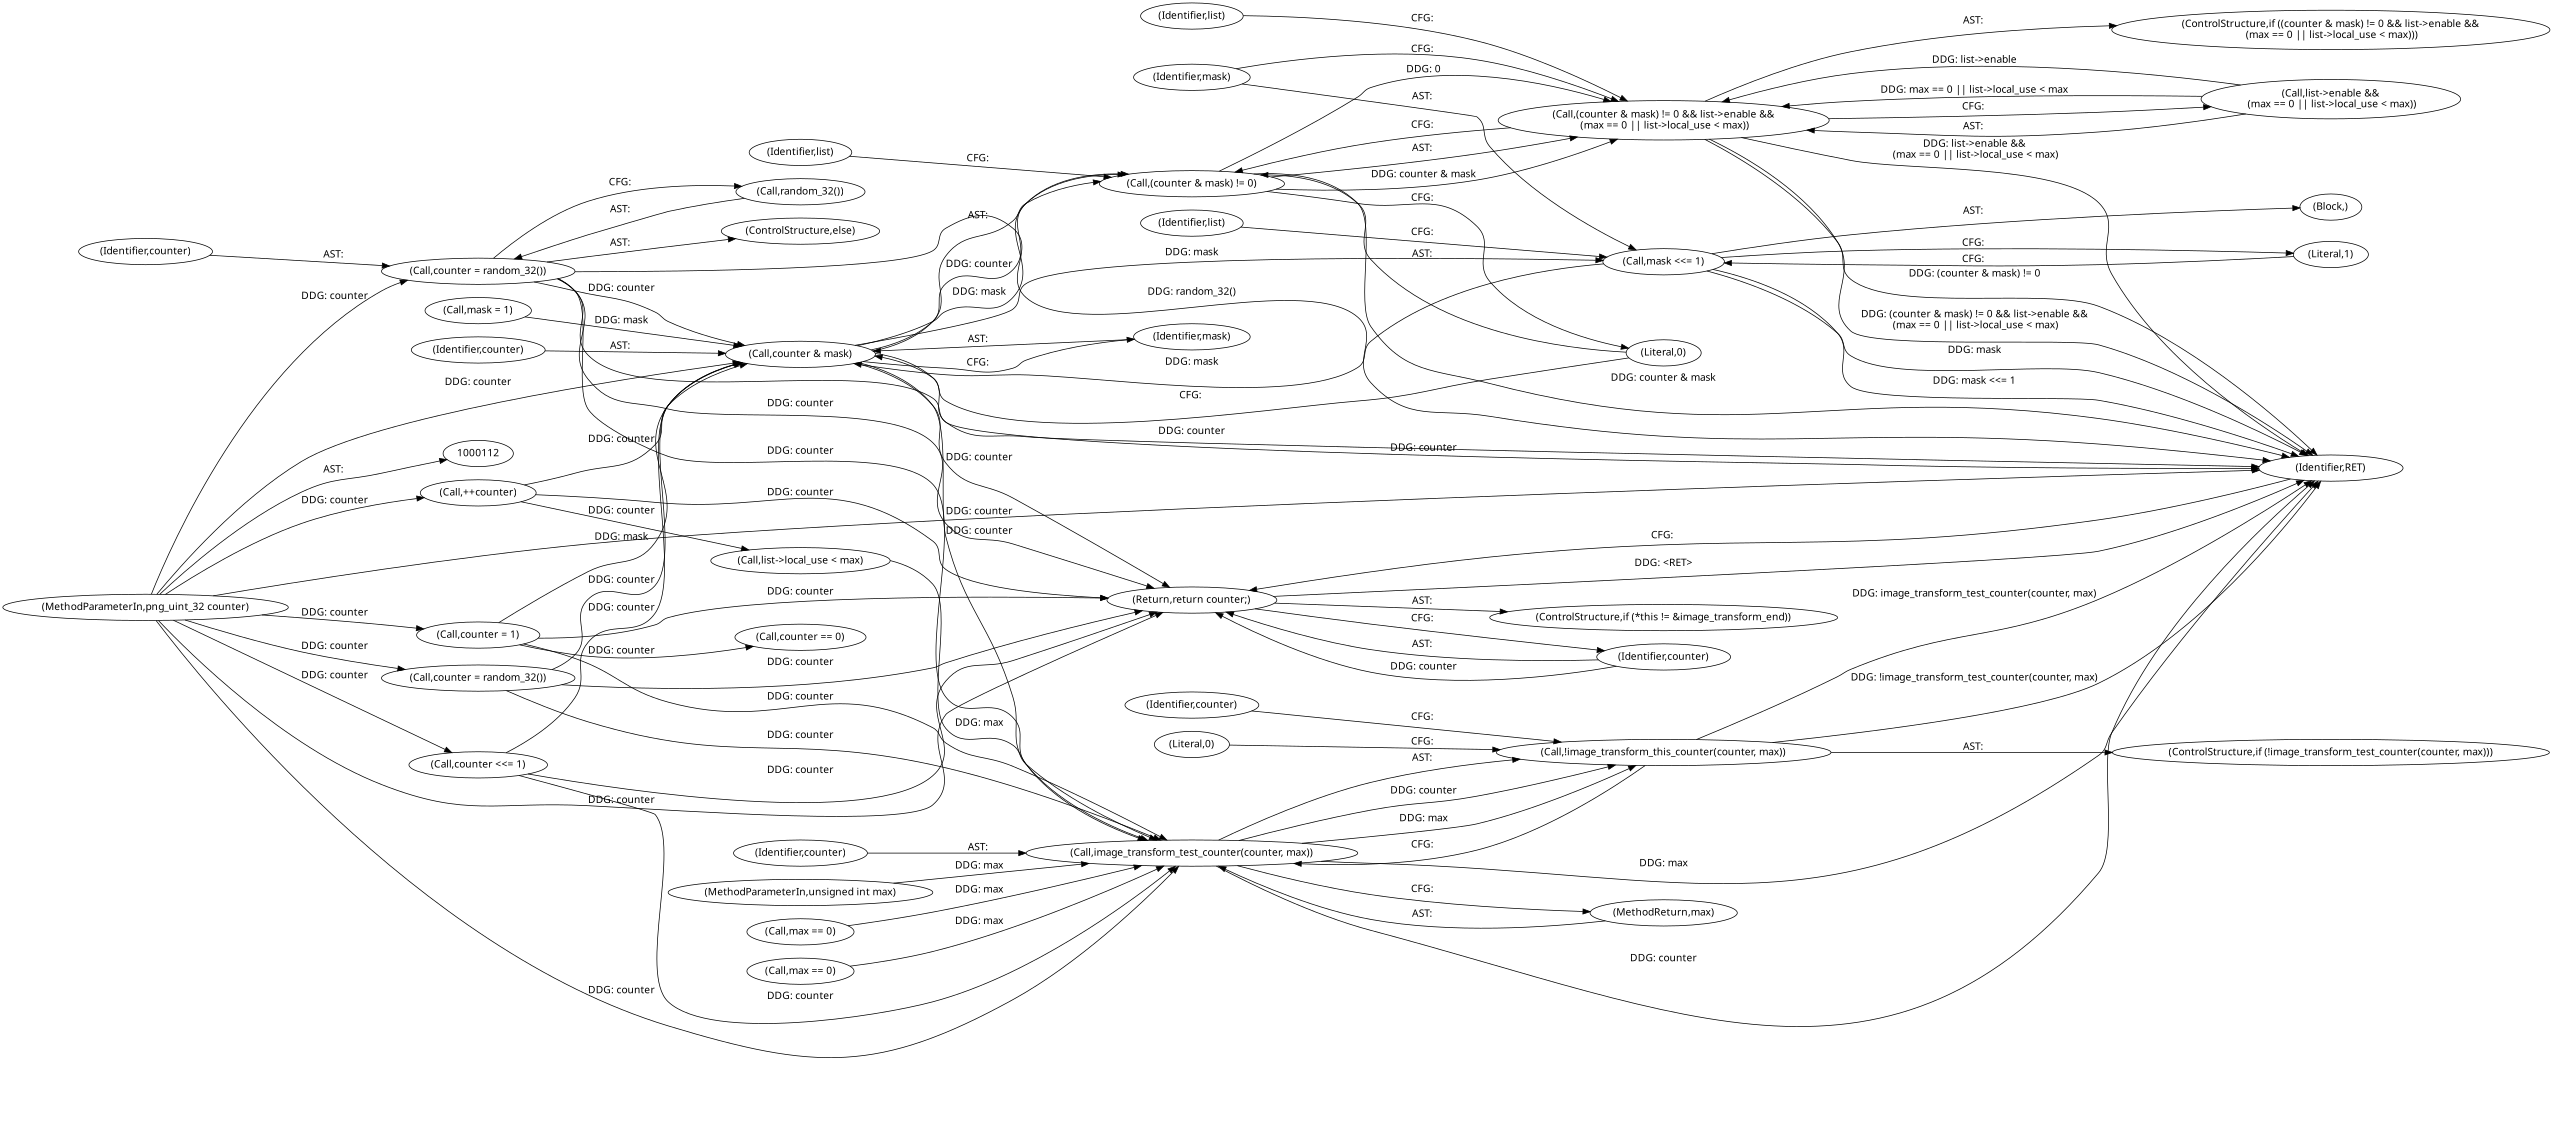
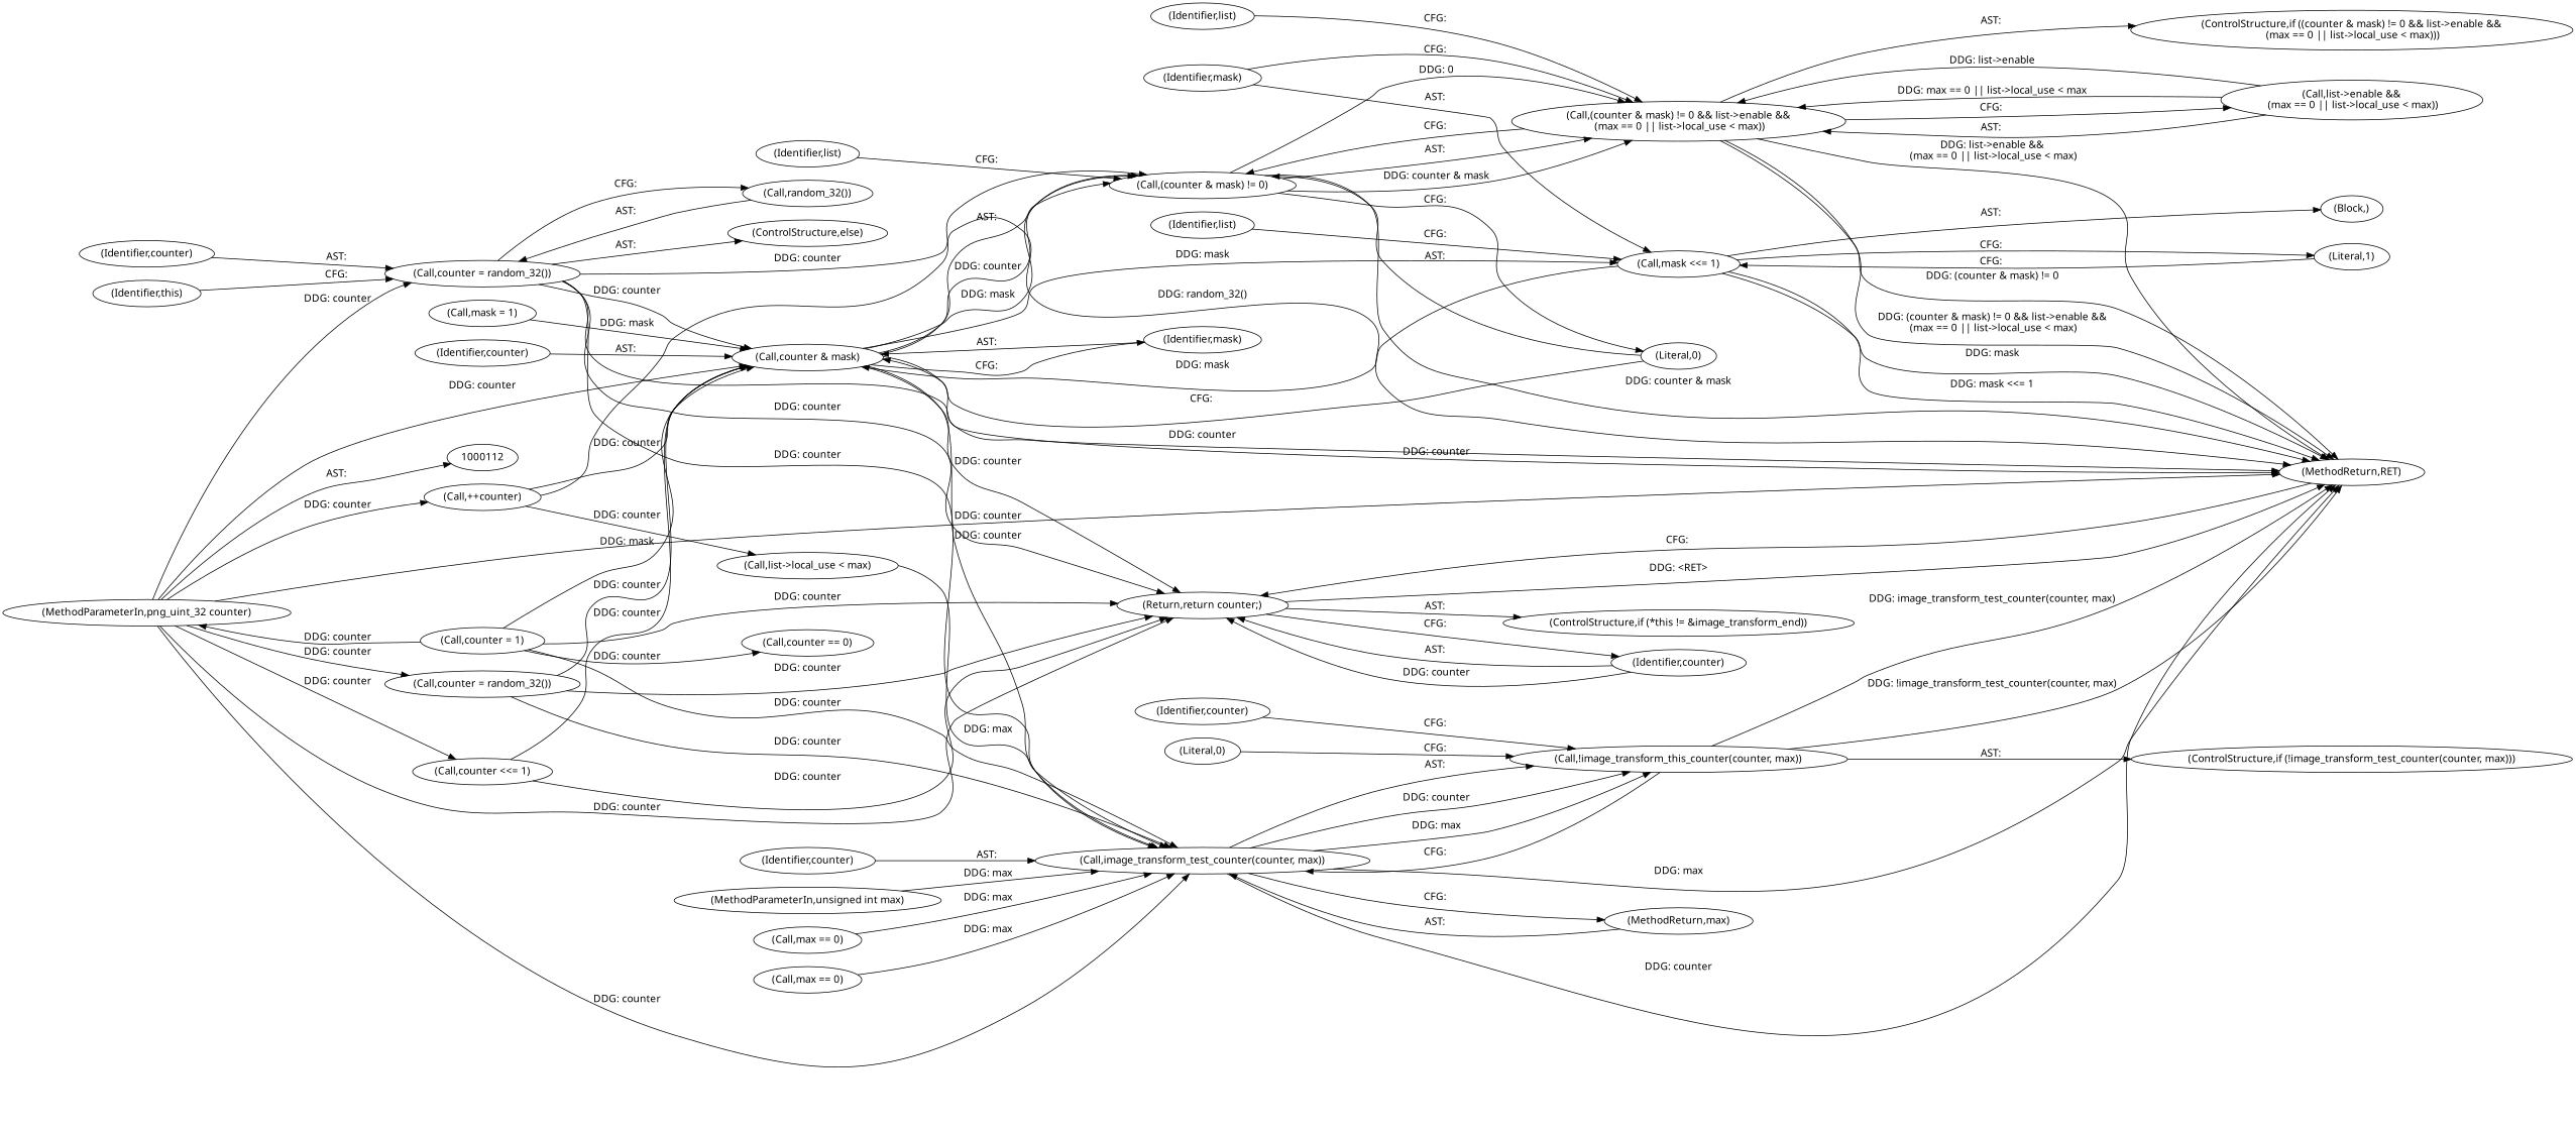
  digraph {
    fontname="Noto Sans"
    rankdir=LR
    node [fontname="Noto Sans"]
    edge [fontname="Noto Sans"]
    n1 [label="(Call,counter = random_32())"]
    n2 [label="(Call,counter & mask)"]
    n3 [label="(Return,return counter;)"]
    n4 [label="(Call,image_transform_test_counter(counter, max))"]
    n5 [label="(Call,random_32())"]
-   n6 [label="(Identifier,RET)"]
+   n6 [label="(MethodReturn,RET)"]
    n7 [label="(ControlStructure,else)"]
    n8 [label="(Call,(counter & mask) != 0)"]
    n9 [label="(Call,mask <<= 1)"]
    n10 [label="(Identifier,mask)"]
    n11 [label="(Identifier,counter)"]
    n12 [label="(ControlStructure,if (*this != &image_transform_end))"]
    n13 [label="(Call,!image_transform_this_counter(counter, max))"]
    n14 [label="(MethodReturn,max)"]
    n15 [label="(MethodParameterIn,png_uint_32 counter)"]
    n16 [label="(Call,counter = 1)"]
    n17 [label="(Call,++counter)"]
    n18 [label="(Call,counter = random_32())"]
    n19 [label="(Call,counter <<= 1)"]
    1000112
    n21 [label="(Call,counter == 0)"]
    n22 [label="(Call,list->local_use < max)"]
    n23 [label="(Call,(counter & mask) != 0 && list->enable &&\n (max == 0 || list->local_use < max))"]
    n24 [label="(Literal,0)"]
    n25 [label="(Literal,1)"]
    n26 [label="(Block,)"]
    n27 [label="(ControlStructure,if ((counter & mask) != 0 && list->enable &&\n (max == 0 || list->local_use < max)))"]
    n28 [label="(Call,list->enable &&\n (max == 0 || list->local_use < max))"]
    n29 [label="(ControlStructure,if (!image_transform_test_counter(counter, max)))"]
    n30 [label="(Identifier,counter)"]
    n31 [label="(Call,mask = 1)"]
    n32 [label="(MethodParameterIn,unsigned int max)"]
    n33 [label="(Identifier,list)"]
    n34 [label="(Identifier,counter)"]
    n35 [label="(Call,max == 0)"]
    n36 [label="(Call,max == 0)"]
    n37 [label="(Identifier,counter)"]
    n38 [label="(Identifier,counter)"]
    n39 [label="(Identifier,list)"]
    n40 [label="(Literal,0)"]
    n41 [label="(Identifier,mask)"]
+   n42 [label="(Identifier,this)"]
    n43 [label="(Identifier,list)"]
    n1 -> n2 [label="DDG: counter"]
    n1 -> n3 [label="DDG: counter"]
    n1 -> n4 [label="DDG: counter"]
    n1 -> n5 [label="CFG: "]
    n1 -> n6 [label="DDG: random_32()"]
    n1 -> n6 [label="DDG: counter"]
    n1 -> n7 [label="AST: "]
    n2 -> n3 [label="DDG: counter"]
    n2 -> n4 [label="DDG: counter"]
    n2 -> n6 [label="DDG: counter"]
    n2 -> n8 [label="AST: "]
    n2 -> n8 [label="DDG: counter"]
    n2 -> n8 [label="DDG: mask"]
    n2 -> n9 [label="DDG: mask"]
    n2 -> n10 [label="CFG: "]
    n3 -> n6 [label="DDG: <RET>"]
    n3 -> n11 [label="CFG: "]
    n3 -> n12 [label="AST: "]
    n4 -> n6 [label="DDG: max"]
    n4 -> n6 [label="DDG: counter"]
    n4 -> n13 [label="AST: "]
    n4 -> n13 [label="DDG: counter"]
    n4 -> n13 [label="DDG: max"]
    n4 -> n14 [label="CFG: "]
    n5 -> n1 [label="AST: "]
    n6 -> n3 [label="CFG: "]
    n8 -> n6 [label="DDG: counter & mask"]
    n8 -> n23 [label="AST: "]
    n8 -> n23 [label="DDG: counter & mask"]
    n8 -> n23 [label="DDG: 0"]
    n8 -> n24 [label="CFG: "]
    n9 -> n2 [label="DDG: mask"]
    n9 -> n6 [label="DDG: mask"]
    n9 -> n6 [label="DDG: mask <<= 1"]
    n9 -> n25 [label="CFG: "]
    n9 -> n26 [label="AST: "]
    n10 -> n2 [label="AST: "]
    n11 -> n3 [label="AST: "]
    n11 -> n3 [label="DDG: counter"]
    n13 -> n4 [label="CFG: "]
    n13 -> n6 [label="DDG: image_transform_test_counter(counter, max)"]
    n13 -> n6 [label="DDG: !image_transform_test_counter(counter, max)"]
    n13 -> n29 [label="AST: "]
    n14 -> n4 [label="AST: "]
    n15 -> n1 [label="DDG: counter"]
    n15 -> n2 [label="DDG: counter"]
    n15 -> n3 [label="DDG: counter"]
    n15 -> n4 [label="DDG: counter"]
    n15 -> n6 [label="DDG: counter"]
-   n15 -> n16 [label="DDG: counter"]
+   n16 -> n15 [label="DDG: counter"]
    n15 -> n17 [label="DDG: counter"]
    n15 -> n18 [label="DDG: counter"]
    n15 -> n19 [label="DDG: counter"]
    n15 -> 1000112 [label="AST: "]
    n16 -> n2 [label="DDG: mask"]
    n16 -> n3 [label="DDG: counter"]
    n16 -> n4 [label="DDG: counter"]
    n16 -> n21 [label="DDG: counter"]
    n17 -> n2 [label="DDG: counter"]
-   n17 -> n3 [label="DDG: counter"]
+   n17 -> n8 [label="DDG: counter"]
    n17 -> n22 [label="DDG: counter"]
    n18 -> n2 [label="DDG: counter"]
    n18 -> n3 [label="DDG: counter"]
    n18 -> n4 [label="DDG: counter"]
    n19 -> n2 [label="DDG: counter"]
    n19 -> n3 [label="DDG: counter"]
-   n19 -> n4 [label="DDG: counter"]
    n22 -> n4 [label="DDG: max"]
    n23 -> n6 [label="DDG: list->enable &&\n (max == 0 || list->local_use < max)"]
    n23 -> n6 [label="DDG: (counter & mask) != 0"]
    n23 -> n6 [label="DDG: (counter & mask) != 0 && list->enable &&\n (max == 0 || list->local_use < max)"]
    n23 -> n8 [label="CFG: "]
    n23 -> n27 [label="AST: "]
    n23 -> n28 [label="CFG: "]
    n24 -> n2 [label="CFG: "]
    n24 -> n8 [label="AST: "]
    n25 -> n9 [label="CFG: "]
    n28 -> n23 [label="AST: "]
    n28 -> n23 [label="DDG: list->enable"]
    n28 -> n23 [label="DDG: max == 0 || list->local_use < max"]
    n30 -> n4 [label="AST: "]
    n31 -> n2 [label="DDG: mask"]
    n32 -> n4 [label="DDG: max"]
    n33 -> n9 [label="CFG: "]
    n34 -> n1 [label="AST: "]
    n35 -> n4 [label="DDG: max"]
    n36 -> n4 [label="DDG: max"]
    n37 -> n13 [label="CFG: "]
    n38 -> n2 [label="AST: "]
    n39 -> n23 [label="CFG: "]
    n40 -> n13 [label="CFG: "]
    n41 -> n9 [label="AST: "]
    n41 -> n23 [label="CFG: "]
+   n42 -> n1 [label="CFG: "]
    n43 -> n8 [label="CFG: "]
  }
